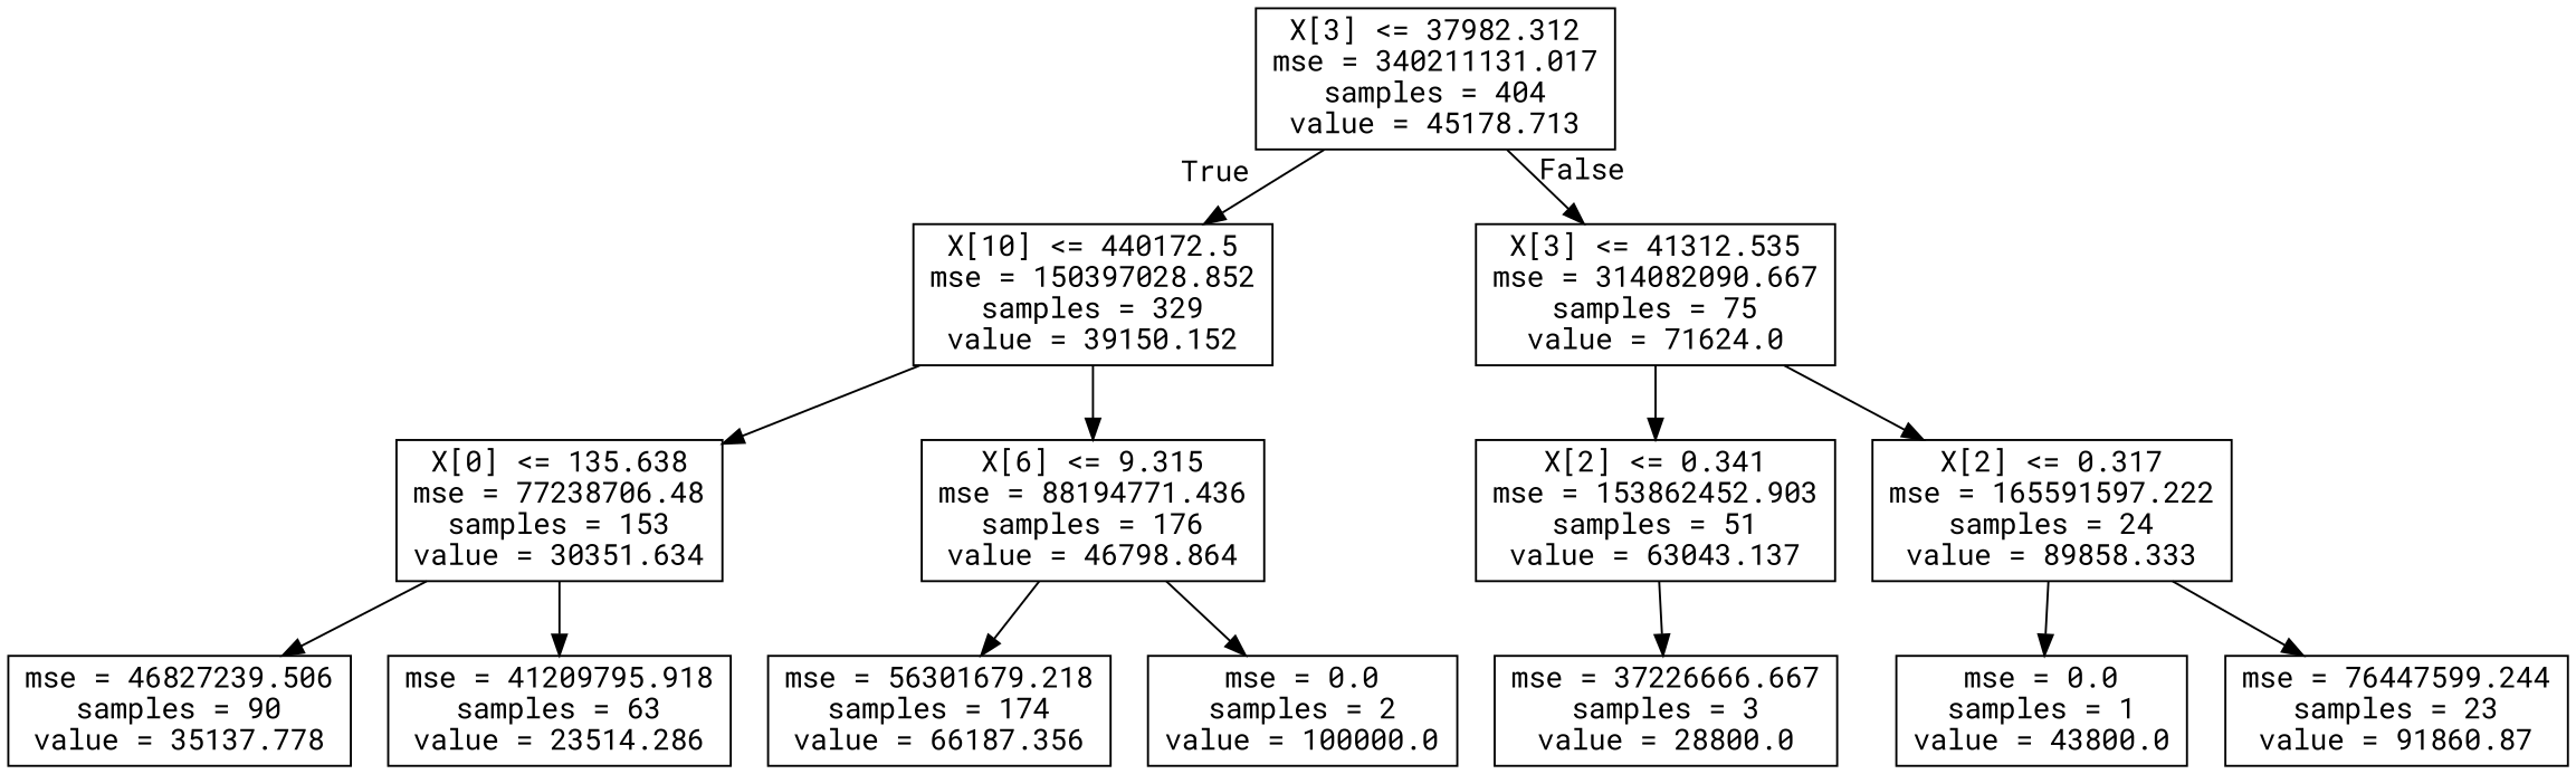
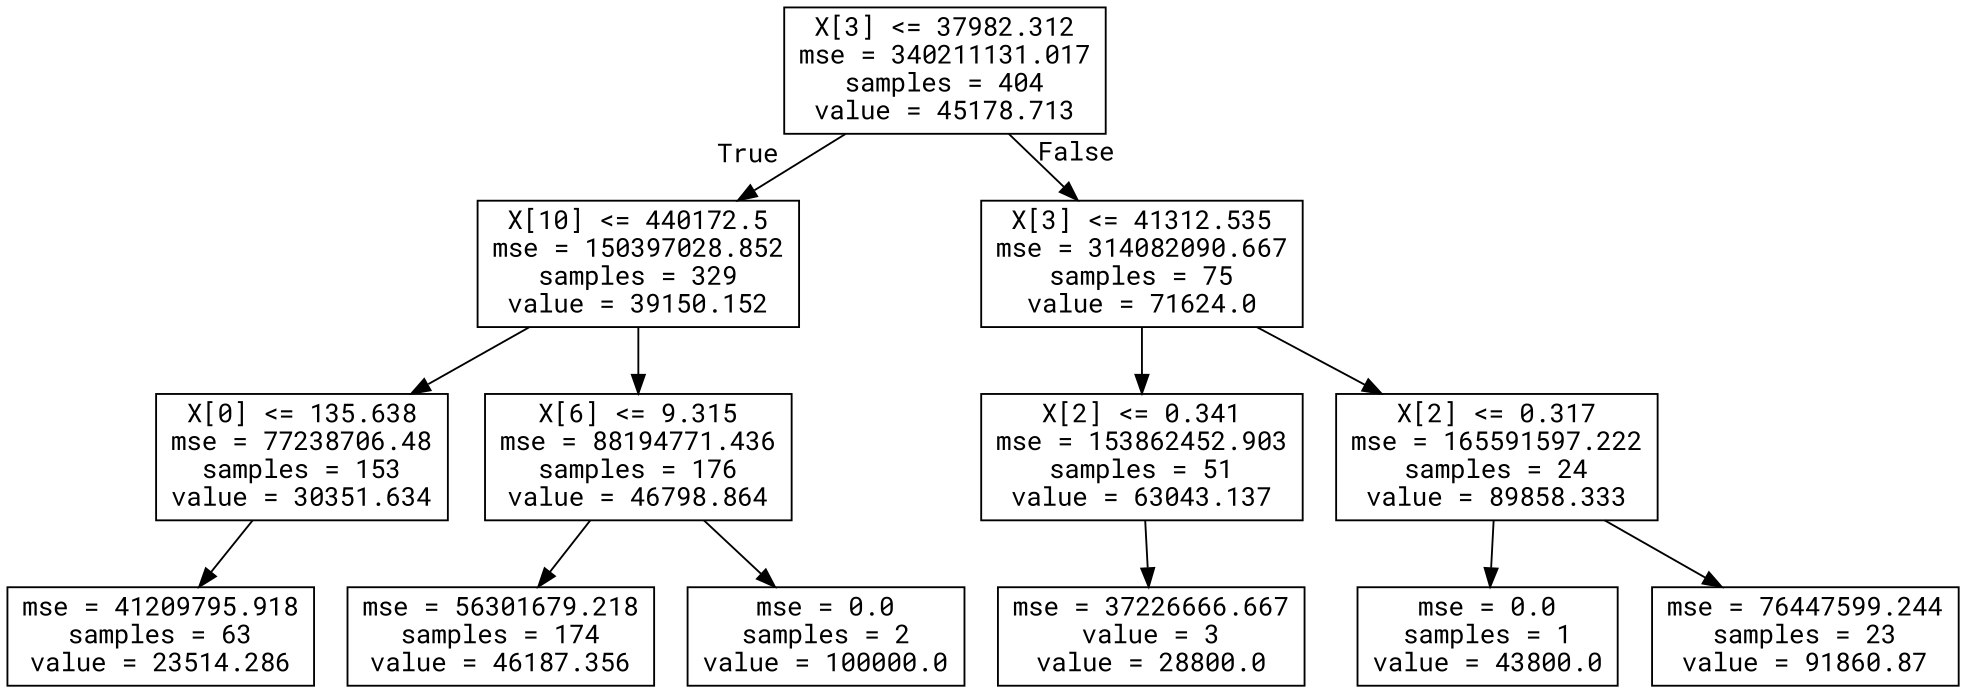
  digraph {
    fontname="Roboto Mono"
    node [fontname="Roboto Mono" shape=box]
    edge [fontname="Roboto Mono"]
    n1 [label="X[3] <= 37982.312\nmse = 340211131.017\nsamples = 404\nvalue = 45178.713"]
    n2 [label="X[10] <= 440172.5\nmse = 150397028.852\nsamples = 329\nvalue = 39150.152"]
    n3 [label="X[3] <= 41312.535\nmse = 314082090.667\nsamples = 75\nvalue = 71624.0"]
    n4 [label="X[0] <= 135.638\nmse = 77238706.48\nsamples = 153\nvalue = 30351.634"]
    n5 [label="X[6] <= 9.315\nmse = 88194771.436\nsamples = 176\nvalue = 46798.864"]
    n6 [label="X[2] <= 0.341\nmse = 153862452.903\nsamples = 51\nvalue = 63043.137"]
    n7 [label="X[2] <= 0.317\nmse = 165591597.222\nsamples = 24\nvalue = 89858.333"]
-   n8 [label="mse = 46827239.506\nsamples = 90\nvalue = 35137.778"]
    n9 [label="mse = 41209795.918\nsamples = 63\nvalue = 23514.286"]
-   n10 [label="mse = 56301679.218\nsamples = 174\nvalue = 66187.356"]
+   n10 [label="mse = 56301679.218\nsamples = 174\nvalue = 46187.356"]
    n11 [label="mse = 0.0\nsamples = 2\nvalue = 100000.0"]
-   n12 [label="mse = 37226666.667\nsamples = 3\nvalue = 28800.0"]
+   n12 [label="mse = 37226666.667\nvalue = 3\nvalue = 28800.0"]
    n13 [label="mse = 0.0\nsamples = 1\nvalue = 43800.0"]
    n14 [label="mse = 76447599.244\nsamples = 23\nvalue = 91860.87"]
    n1 -> n2 [headlabel=True labelangle=45 labeldistance=2.5]
    n1 -> n3 [headlabel=False labelangle=-45 labeldistance=2.5]
    n2 -> n4
    n2 -> n5
    n3 -> n6
    n3 -> n7
-   n4 -> n8
    n4 -> n9
    n5 -> n10
    n5 -> n11
    n6 -> n12
    n7 -> n13
    n7 -> n14
  }
